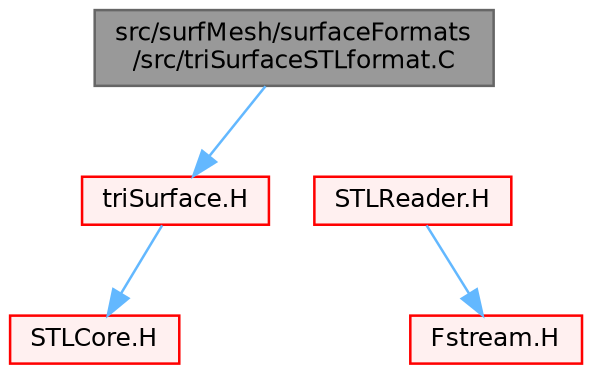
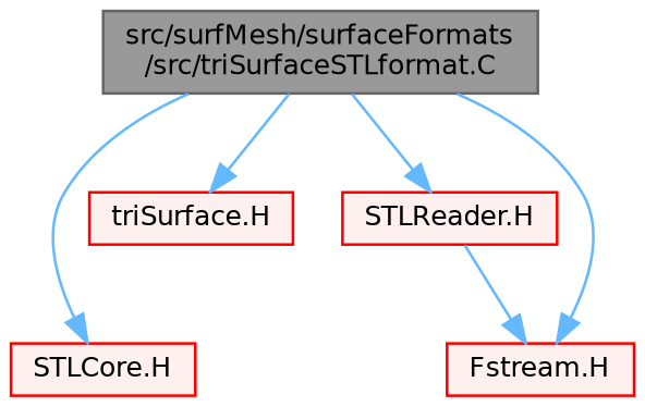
  digraph {
    node [color=red fillcolor="#FFF0F0" fontname=Helvetica fontsize=10 shape=box style=filled]
    edge [color=steelblue1 fontname=Helvetica fontsize=10 labelfontname=Helvetica labelfontsize=10 style=solid]
    n1 [color=gray40 fillcolor=grey60 fontcolor=black height=0.2 label="src/surfMesh/surfaceFormats\l/src/triSurfaceSTLformat.C" width=0.4]
    n2 [height=0.2 label="STLCore.H" width=0.4]
    n3 [height=0.2 label="STLReader.H" width=0.4]
    n4 [height=0.2 label="Fstream.H" width=0.4]
    n5 [height=0.2 label="triSurface.H" width=0.4]
-   n5 -> n2
+   n1 -> n2
+   n1 -> n3
+   n1 -> n4
    n1 -> n5
    n3 -> n4
  }
